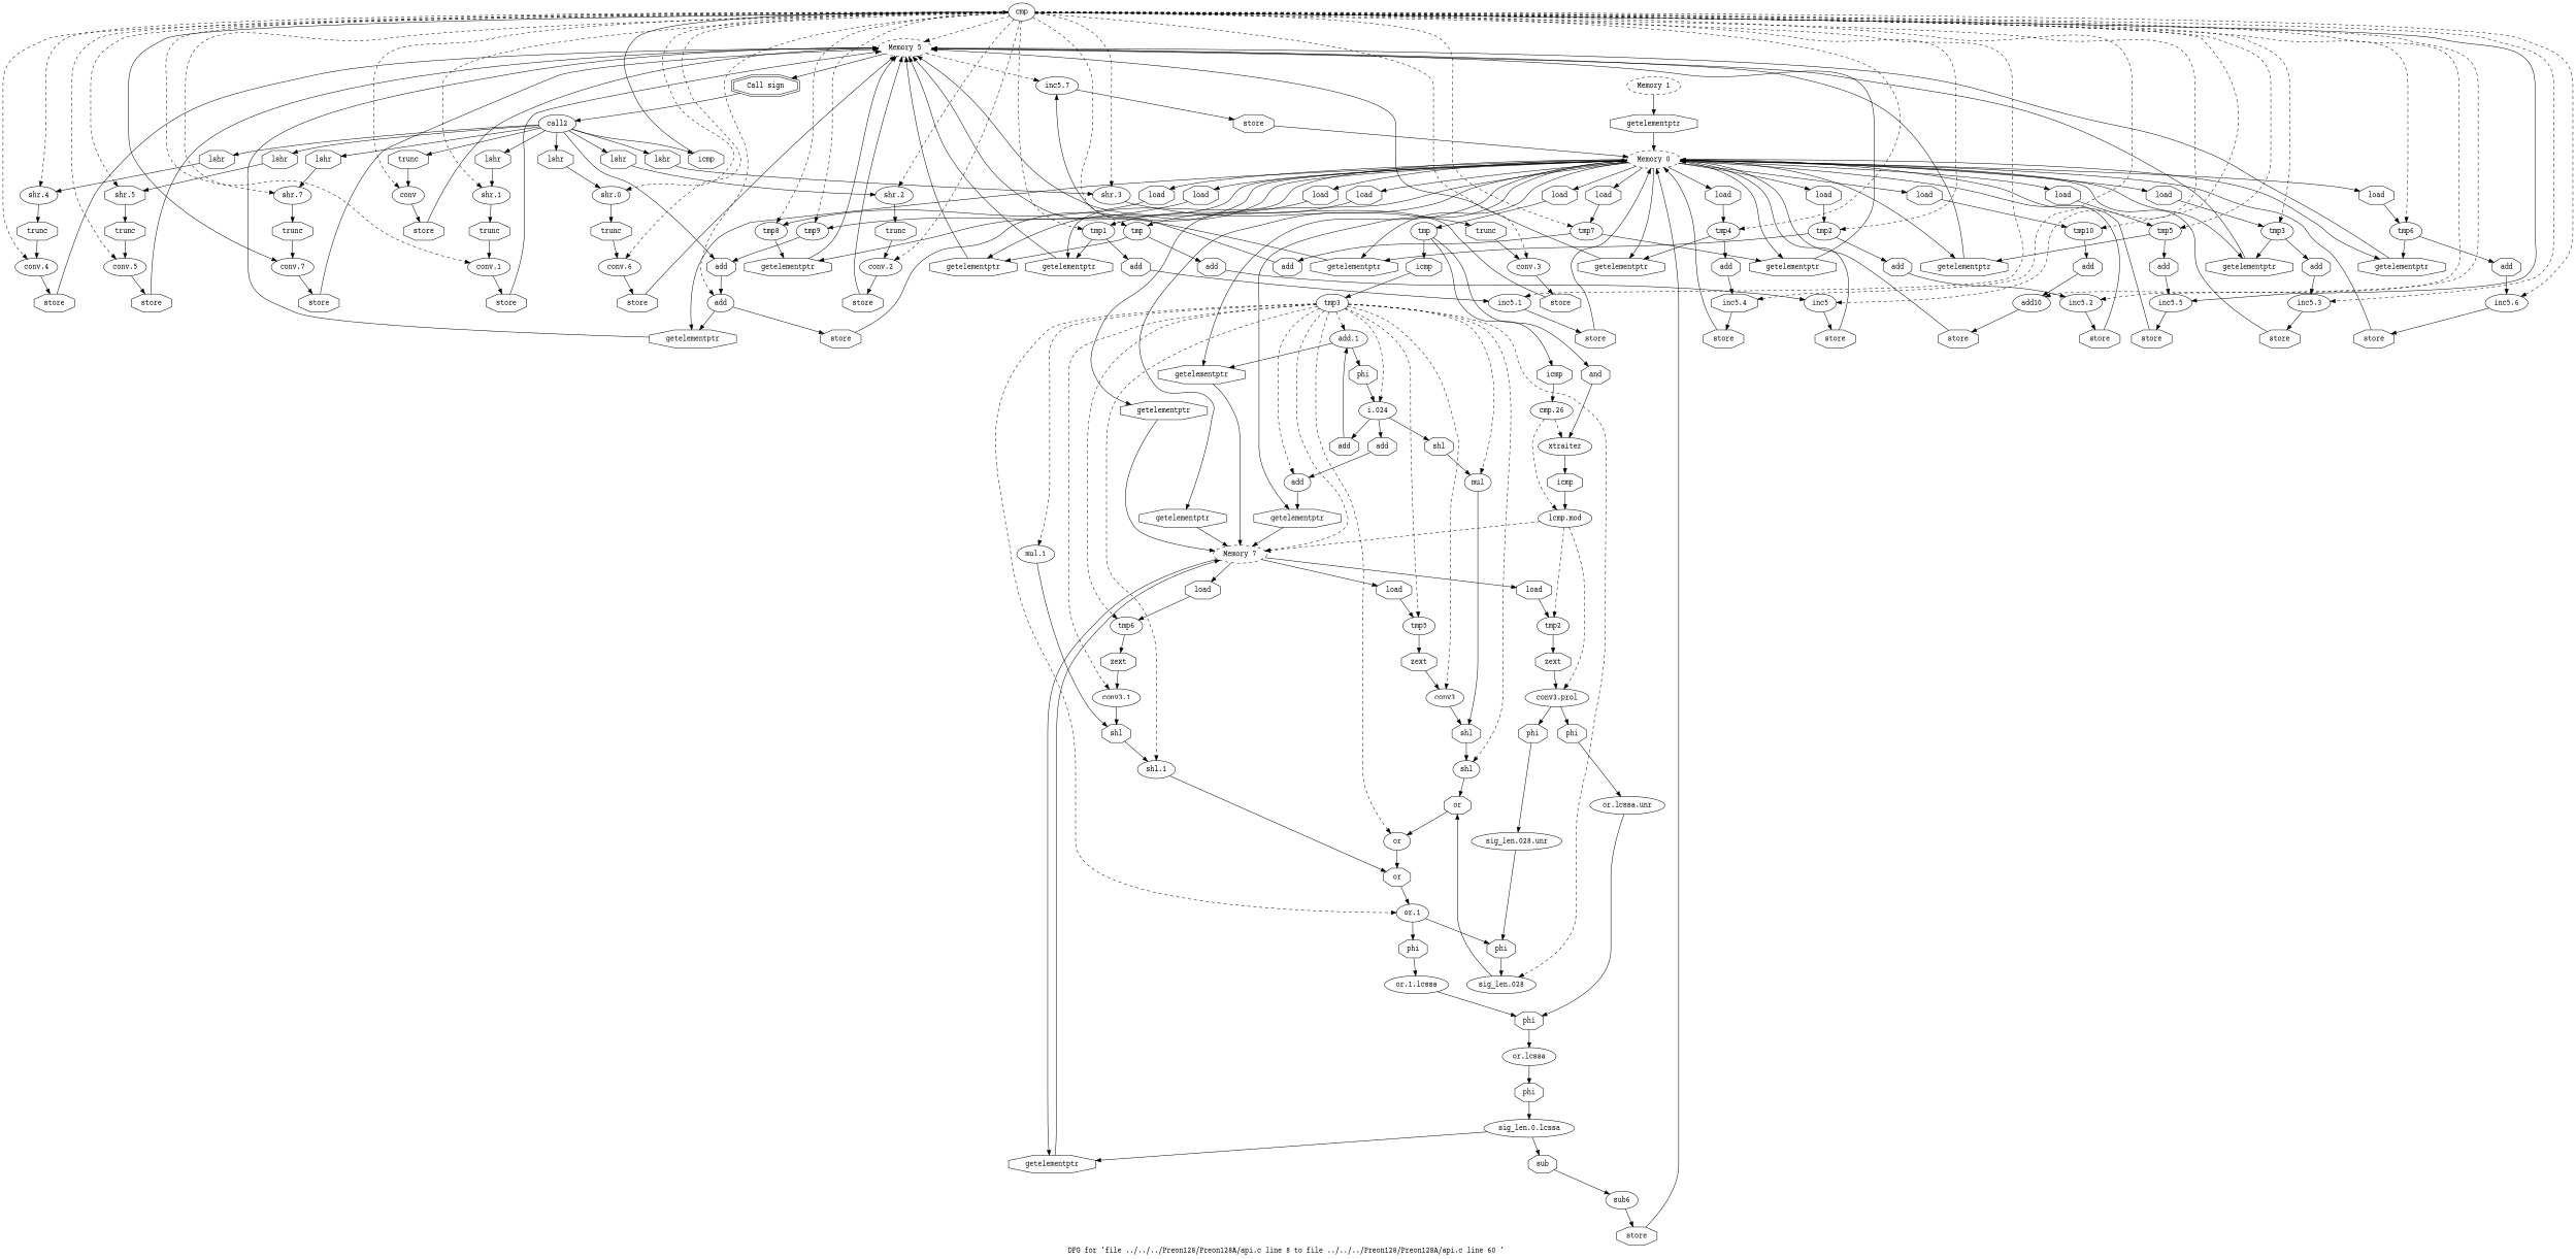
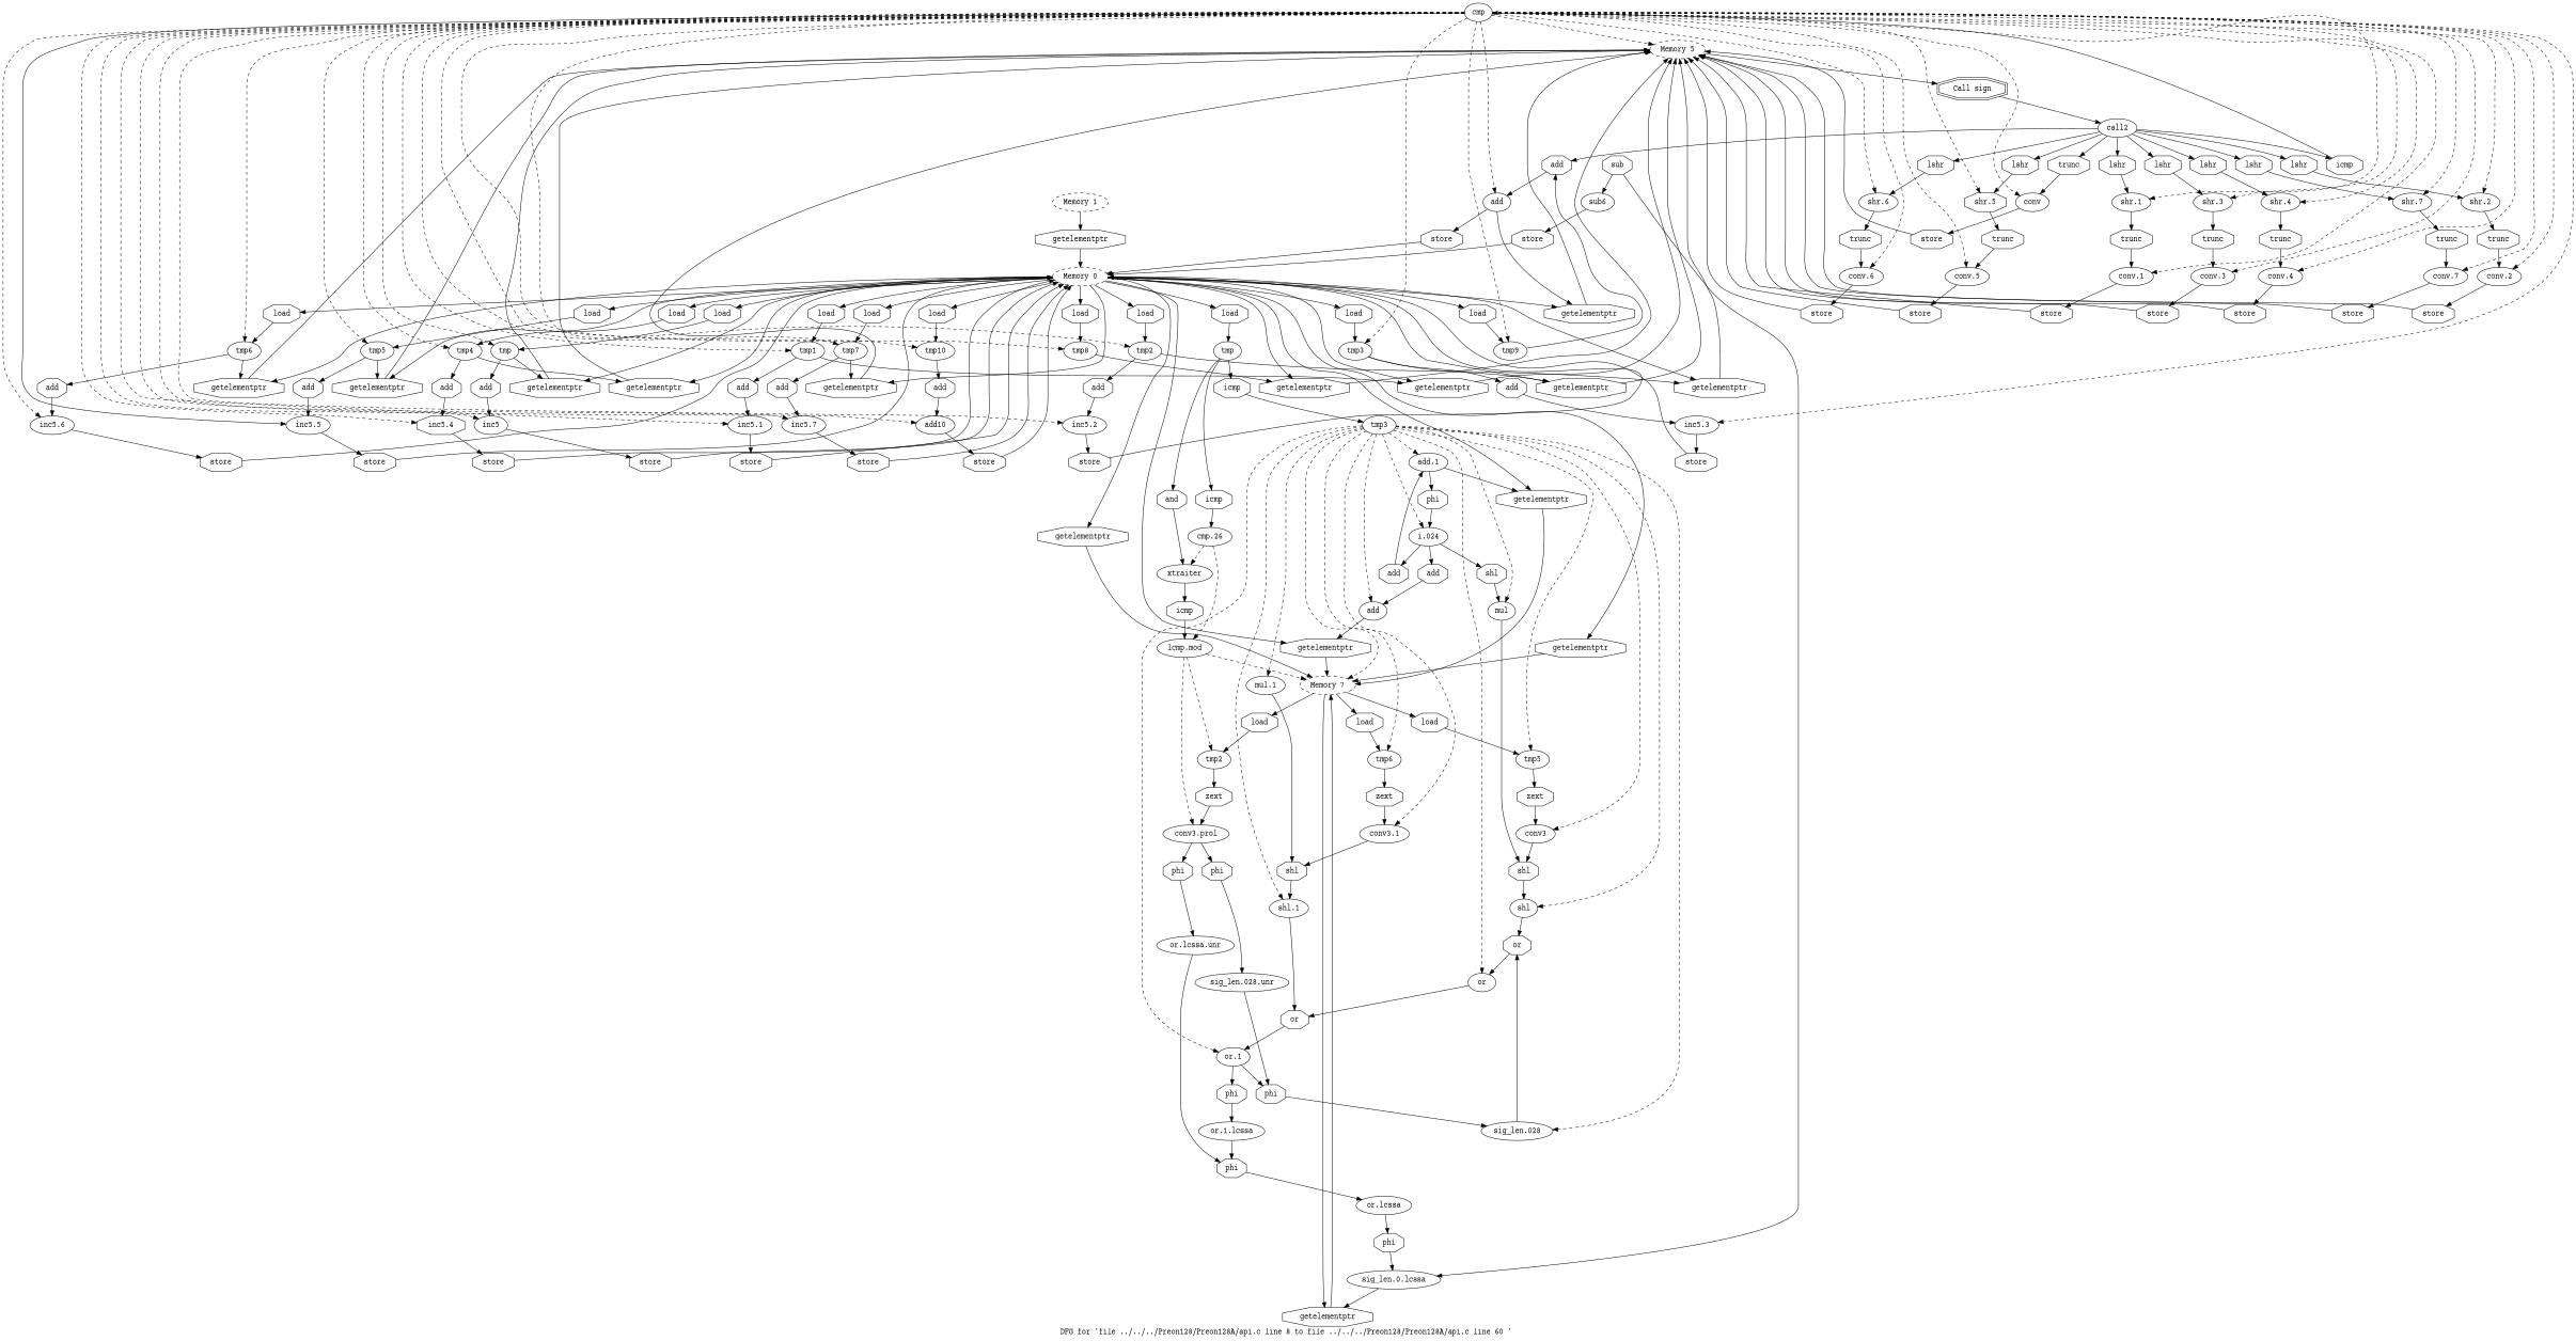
  digraph {
    fontname="Courier Prime"
    label="DFG for 'file ../../../Preon128/Preon128A/api.c line 8 to file ../../../Preon128/Preon128A/api.c line 60 ' "
    node [fontname="Courier Prime" shape=octagon style=solid]
    edge [fontname="Courier Prime"]
    n1 [label=cmp shape=ellipse]
    n2 [label="Memory 5" shape=ellipse style=dashed]
    n3 [label=tmp shape=ellipse]
    n4 [label=tmp8 shape=ellipse]
    n5 [label="inc5.4"]
    n6 [label="inc5.1" shape=ellipse]
    n7 [label=tmp10 shape=ellipse]
    n8 [label=tmp1 shape=ellipse]
    n9 [label="shr.4" shape=ellipse]
    n10 [label=tmp2 shape=ellipse]
    n11 [label=add shape=ellipse]
    n12 [label="shr.1" shape=ellipse]
    n13 [label="conv.4" shape=ellipse]
    n14 [label="shr.7" shape=ellipse]
    n15 [label="shr.5"]
    n16 [label=add10 shape=ellipse]
    n17 [label=tmp4 shape=ellipse]
    n18 [label="conv.5" shape=ellipse]
    n19 [label=tmp5 shape=ellipse]
    n20 [label=inc5 shape=ellipse]
    n21 [label=conv shape=ellipse]
    n22 [label="inc5.5" shape=ellipse]
    n23 [label="inc5.2" shape=ellipse]
    n24 [label="conv.7" shape=ellipse]
    n25 [label="conv.3" shape=ellipse]
    n26 [label="conv.2" shape=ellipse]
    n27 [label=tmp3 shape=ellipse]
    n28 [label=tmp7 shape=ellipse]
-   n29 [label="shr.0" shape=ellipse]
+   n29 [label="shr.6" shape=ellipse]
    n30 [label="shr.2" shape=ellipse]
    n31 [label="conv.6" shape=ellipse]
    n32 [label=tmp6 shape=ellipse]
    n33 [label=tmp9 shape=ellipse]
    n34 [label="inc5.3" shape=ellipse]
    n35 [label="shr.3" shape=ellipse]
    n36 [label="inc5.6" shape=ellipse]
    n37 [label="conv.1" shape=ellipse]
    n38 [label="inc5.7" shape=ellipse]
    n39 [label="Call sign" shape=doubleoctagon]
    n40 [label=getelementptr]
    n41 [label=add]
    n42 [label=getelementptr]
    n43 [label=store]
    n44 [label=store]
    n45 [label=add]
    n46 [label=getelementptr]
    n47 [label=add]
    n48 [label=trunc]
    n49 [label=getelementptr]
    n50 [label=add]
    n51 [label=getelementptr]
    n52 [label=store]
    n53 [label=trunc]
    n54 [label=store]
    n55 [label=trunc]
    n56 [label=trunc]
    n57 [label=store]
    n58 [label=getelementptr]
    n59 [label=add]
    n60 [label=store]
    n61 [label=getelementptr]
    n62 [label=add]
    n63 [label=store]
    n64 [label=store]
    n65 [label=store]
    n66 [label=store]
    n67 [label=store]
    n68 [label=store]
    n69 [label=store]
    n70 [label=getelementptr]
    n71 [label=add]
    n72 [label=getelementptr]
    n73 [label=add]
    n74 [label=trunc]
    n75 [label=trunc]
    n76 [label=store]
    n77 [label=getelementptr]
    n78 [label=add]
    n79 [label=add]
    n80 [label=store]
    n81 [label=trunc]
    n82 [label=store]
    n83 [label=store]
    n84 [label=store]
    n85 [label=call2 shape=ellipse]
    n86 [label="Memory 0" shape=ellipse style=dashed]
    n87 [label=lshr]
    n88 [label=lshr]
    n89 [label=lshr]
    n90 [label=lshr]
    n91 [label=lshr]
    n92 [label=trunc]
    n93 [label=lshr]
    n94 [label=lshr]
    n95 [label=icmp]
    n96 [label=getelementptr]
    n97 [label=load]
    n98 [label=getelementptr]
    n99 [label=load]
    n100 [label=load]
    n101 [label=load]
    n102 [label=getelementptr]
    n103 [label=load]
    n104 [label=getelementptr]
    n105 [label=load]
    n106 [label=load]
    n107 [label=load]
    n108 [label=load]
    n109 [label=getelementptr]
    n110 [label=load]
    n111 [label=load]
    n112 [label=load]
    n113 [label="Memory 7" shape=ellipse style=dashed]
    n114 [label=tmp shape=ellipse]
    n115 [label=load]
    n116 [label=load]
    n117 [label=getelementptr]
    n118 [label=load]
    n119 [label=icmp]
    n120 [label=icmp]
    n121 [label=and]
    n122 [label="Memory 1" shape=ellipse style=dashed]
    n123 [label=tmp5 shape=ellipse]
    n124 [label=zext]
    n125 [label=conv3 shape=ellipse]
    n126 [label=shl]
    n127 [label=tmp6 shape=ellipse]
    n128 [label=tmp2 shape=ellipse]
    n129 [label=tmp3 shape=ellipse]
    n130 [label="cmp.26" shape=ellipse]
    n131 [label=xtraiter shape=ellipse]
    n132 [label=mul shape=ellipse]
    n133 [label=shl shape=ellipse]
    n134 [label="sig_len.028" shape=ellipse]
    n135 [label=or shape=ellipse]
    n136 [label="add.1" shape=ellipse]
    n137 [label="i.024" shape=ellipse]
    n138 [label="or.1" shape=ellipse]
    n139 [label="shl.1" shape=ellipse]
    n140 [label=add shape=ellipse]
    n141 [label="mul.1" shape=ellipse]
    n142 [label="conv3.1" shape=ellipse]
    n143 [label="lcmp.mod" shape=ellipse]
    n144 [label=icmp]
    n145 [label=or]
    n146 [label=shl]
    n147 [label=or]
    n148 [label=zext]
    n149 [label=zext]
    n150 [label=phi]
    n151 [label=add]
    n152 [label=add]
    n153 [label=phi]
    n154 [label=phi]
    n155 [label=shl]
    n156 [label="or.1.lcssa" shape=ellipse]
    n157 [label="conv3.prol" shape=ellipse]
    n158 [label=phi]
    n159 [label=phi]
    n160 [label="sig_len.028.unr" shape=ellipse]
    n161 [label="or.lcssa.unr" shape=ellipse]
    n162 [label=phi]
    n163 [label="or.lcssa" shape=ellipse]
    n164 [label=phi]
    n165 [label=sub6 shape=ellipse]
    n166 [label=store]
    n167 [label=sub]
    n168 [label="sig_len.0.lcssa" shape=ellipse]
    n1 -> n2 [style=dashed]
    n1 -> n3 [style=dashed]
    n1 -> n4 [style=dashed]
    n1 -> n5 [style=dashed]
    n1 -> n6 [style=dashed]
    n1 -> n7 [style=dashed]
    n1 -> n8 [style=dashed]
    n1 -> n9 [style=dashed]
    n1 -> n10 [style=dashed]
    n1 -> n11 [style=dashed]
    n1 -> n12 [style=dashed]
    n1 -> n13 [style=dashed]
    n1 -> n14 [style=dashed]
    n1 -> n15 [style=dashed]
    n1 -> n16 [style=dashed]
    n1 -> n17 [style=dashed]
    n1 -> n18 [style=dashed]
    n1 -> n19 [style=dashed]
    n1 -> n20 [style=dashed]
    n1 -> n21 [style=dashed]
    n1 -> n22 [style=solid]
    n1 -> n23 [style=dashed]
-   n1 -> n24 [style=solid]
+   n1 -> n24 [style=dashed]
    n1 -> n25 [style=dashed]
    n1 -> n26 [style=dashed]
    n1 -> n27 [style=dashed]
    n1 -> n28 [style=dashed]
    n1 -> n29 [style=dashed]
    n1 -> n30 [style=dashed]
    n1 -> n31 [style=dashed]
    n1 -> n32 [style=dashed]
    n1 -> n33 [style=dashed]
    n1 -> n34 [style=dashed]
    n1 -> n35 [style=dashed]
    n1 -> n36 [style=dashed]
    n1 -> n37 [style=dashed]
-   n2 -> n38 [style=dashed]
+   n1 -> n38 [style=dashed]
    n2 -> n39
    n3 -> n40
    n3 -> n41
    n4 -> n42
    n5 -> n43
    n6 -> n44
    n7 -> n45
    n8 -> n46
    n8 -> n47
    n9 -> n48
    n10 -> n49
    n10 -> n50
    n11 -> n51
    n11 -> n52
    n12 -> n53
    n13 -> n54
    n14 -> n55
    n15 -> n56
    n16 -> n57
    n17 -> n58
    n17 -> n59
    n18 -> n60
    n19 -> n61
    n19 -> n62
    n20 -> n63
    n21 -> n64
    n22 -> n65
    n23 -> n66
    n24 -> n67
    n25 -> n68
    n26 -> n69
    n27 -> n70
    n27 -> n71
    n28 -> n72
    n28 -> n73
    n29 -> n74
    n30 -> n75
    n31 -> n76
    n32 -> n77
    n32 -> n78
    n33 -> n79
    n34 -> n80
    n35 -> n81
    n36 -> n82
    n37 -> n83
    n38 -> n84
    n39 -> n85
    n40 -> n2
    n41 -> n20
    n42 -> n2
    n43 -> n86
    n44 -> n86
    n45 -> n16
    n46 -> n2
    n47 -> n6
    n48 -> n13
    n49 -> n2
    n50 -> n23
    n51 -> n2
    n52 -> n86
    n53 -> n37
    n54 -> n2
    n55 -> n24
    n56 -> n18
    n57 -> n86
    n58 -> n2
    n59 -> n5
    n60 -> n2
    n61 -> n2
    n62 -> n22
    n63 -> n86
    n64 -> n2
    n65 -> n86
    n66 -> n86
    n67 -> n2
    n68 -> n2
    n69 -> n2
    n70 -> n2
    n71 -> n34
    n72 -> n2
    n73 -> n38
    n74 -> n31
    n75 -> n26
    n76 -> n2
    n77 -> n2
    n78 -> n36
    n79 -> n11
    n80 -> n86
    n81 -> n25
    n82 -> n86
    n83 -> n2
    n84 -> n86
    n85 -> n79
    n85 -> n87
    n85 -> n88
    n85 -> n89
    n85 -> n90
    n85 -> n91
    n85 -> n92
    n85 -> n93
    n85 -> n94
    n85 -> n95
    n86 -> n40
    n86 -> n42
    n86 -> n46
    n86 -> n49
    n86 -> n51
    n86 -> n58
    n86 -> n61
    n86 -> n70
    n86 -> n72
    n86 -> n77
    n86 -> n97
    n86 -> n98
    n86 -> n99
    n86 -> n100
    n86 -> n101
    n86 -> n102
    n86 -> n103
    n86 -> n104
    n86 -> n105
    n86 -> n106
    n86 -> n107
    n86 -> n108
    n86 -> n109
    n86 -> n110
    n86 -> n111
    n86 -> n112
    n87 -> n9
    n88 -> n14
    n89 -> n15
    n90 -> n35
    n91 -> n30
    n92 -> n21
    n93 -> n29
    n94 -> n12
    n95 -> n1
    n96 -> n86
    n97 -> n8
    n98 -> n113
    n99 -> n114
    n100 -> n17
    n101 -> n7
    n102 -> n113
    n103 -> n3
    n104 -> n113
    n105 -> n19
    n106 -> n10
    n107 -> n4
    n108 -> n28
    n109 -> n113
    n110 -> n27
    n111 -> n33
    n112 -> n32
    n113 -> n115
    n113 -> n116
    n113 -> n117
    n113 -> n118
    n114 -> n119
    n114 -> n120
    n114 -> n121
    n115 -> n123
    n116 -> n127
    n117 -> n113
    n118 -> n128
    n119 -> n129
    n120 -> n130
    n121 -> n131
    n122 -> n96
    n123 -> n124
    n124 -> n125
    n125 -> n126
    n126 -> n133
    n127 -> n148
    n128 -> n149
    n129 -> n113 [style=dashed]
    n129 -> n123 [style=dashed]
    n129 -> n125 [style=dashed]
    n129 -> n127 [style=dashed]
    n129 -> n132 [style=dashed]
    n129 -> n133 [style=dashed]
    n129 -> n134 [style=dashed]
    n129 -> n135 [style=dashed]
    n129 -> n136 [style=dashed]
    n129 -> n137 [style=dashed]
    n129 -> n138 [style=dashed]
    n129 -> n139 [style=dashed]
    n129 -> n140 [style=dashed]
    n129 -> n141 [style=dashed]
    n129 -> n142 [style=dashed]
    n130 -> n131 [style=dashed]
    n130 -> n143 [style=dashed]
    n131 -> n144
    n132 -> n126
    n133 -> n145
    n134 -> n145
    n135 -> n147
    n136 -> n104
    n136 -> n150
    n137 -> n146
    n137 -> n151
    n137 -> n152
    n138 -> n153
    n138 -> n154
    n139 -> n147
    n140 -> n98
    n141 -> n155
    n142 -> n155
    n143 -> n113 [style=dashed]
    n143 -> n128 [style=dashed]
    n143 -> n157 [style=dashed]
    n144 -> n143
    n145 -> n135
    n146 -> n132
    n147 -> n138
    n148 -> n142
    n149 -> n157
    n150 -> n137
    n151 -> n136
    n152 -> n140
    n153 -> n156
    n154 -> n134
    n155 -> n139
    n156 -> n162
    n157 -> n158
    n157 -> n159
    n158 -> n160
    n159 -> n161
    n160 -> n154
    n161 -> n162
    n162 -> n163
    n163 -> n164
    n164 -> n168
    n165 -> n166
    n166 -> n86
    n167 -> n165
    n168 -> n117
-   n168 -> n167
+   n167 -> n168
  }
